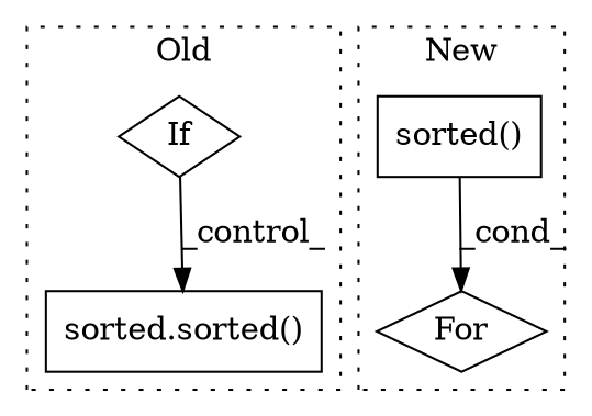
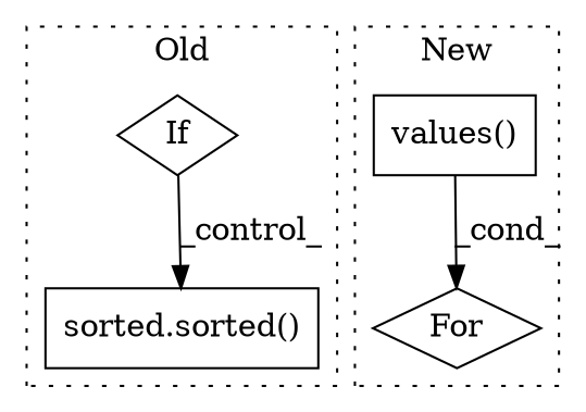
  digraph {
    node [a=75 shape=box]
    n1 [l="7,21" label="sorted.sorted()" s="3664,3681"]
    n2 [a=96 l=0 label=If s=3579 shape=diamond]
-   n3 [l=10 label="sorted()" s=3576]
+   n3 [l=10 label="values()" s=3576]
    n4 [a=107 l="4,14" label=For s="3567,3586" shape=diamond]
    subgraph cluster_1 {
      label=Old
      style=dotted
      n1
      n2
    }
    subgraph cluster_2 {
      label=New
      style=dotted
      n3
      n4
    }
    n2 -> n1 [label=_control_]
    n3 -> n4 [label=_cond_]
  }
